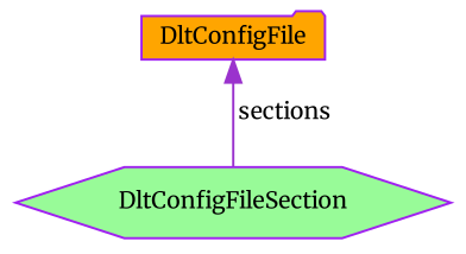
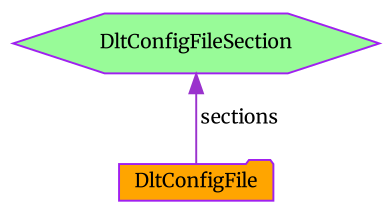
  digraph {
    fontname=Merriweather
    node [color=purple fontname=Merriweather fontsize=10 style=filled]
    n1 [fillcolor=orange fontcolor=black height=0.2 label=DltConfigFile shape=folder width=0.4]
    n2 [fillcolor=palegreen height=0.2 label=DltConfigFileSection shape=hexagon width=0.4]
-   n1 -> n2 [color=darkorchid3 dir=back fontname=Merriweather fontsize=10 label=" sections" labelfontname=FreeSans labelfontsize=10 style=solid]
+   n2 -> n1 [color=darkorchid3 dir=back fontname=Merriweather fontsize=10 label=" sections" labelfontname=FreeSans labelfontsize=10 style=solid]
  }
